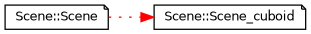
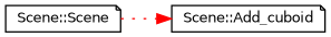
  digraph {
    rankdir=LR
    node [color=black fillcolor=white fontname=Helvetica fontsize=10 shape=note style=filled]
    n1 [fontcolor=black height=0.2 label="Scene::Scene" width=0.4]
-   n2 [height=0.2 label="Scene::Scene_cuboid" width=0.4]
+   n2 [height=0.2 label="Scene::Add_cuboid" width=0.4]
    n1 -> n2 [color=red fontname=Helvetica fontsize=10 labelfontname=Helvetica labelfontsize=10 style=dotted]
  }
